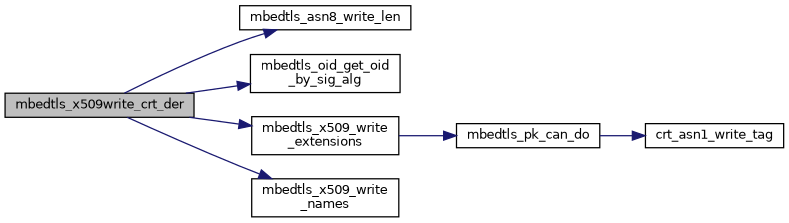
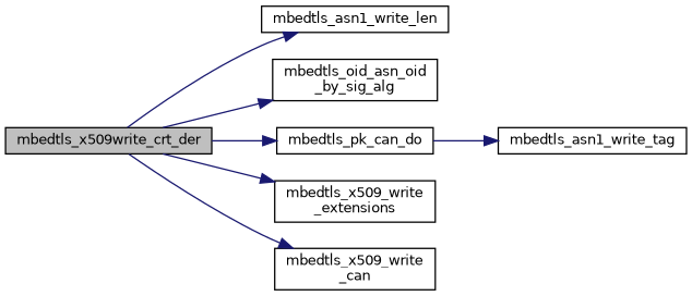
  digraph {
    rankdir=LR
    node [color=black fillcolor=white fontname=Helvetica fontsize=10 shape=record style=filled]
    edge [color=midnightblue fontname=Helvetica fontsize=10 labelfontname=Helvetica labelfontsize=10 style=solid]
    n1 [fillcolor=grey75 fontcolor=black height=0.2 label=mbedtls_x509write_crt_der width=0.4]
-   n2 [height=0.2 label=mbedtls_asn8_write_len width=0.4]
-   n3 [height=0.2 label="mbedtls_oid_get_oid\l_by_sig_alg" width=0.4]
+   n2 [height=0.2 label=mbedtls_asn1_write_len width=0.4]
+   n3 [height=0.2 label="mbedtls_oid_asn_oid\l_by_sig_alg" width=0.4]
    n4 [height=0.2 label=mbedtls_pk_can_do width=0.4]
    n5 [height=0.2 label="mbedtls_x509_write\l_extensions" width=0.4]
-   n6 [height=0.2 label="mbedtls_x509_write\l_names" width=0.4]
-   n7 [height=0.2 label=crt_asn1_write_tag width=0.4]
+   n6 [height=0.2 label="mbedtls_x509_write\l_can" width=0.4]
+   n7 [height=0.2 label=mbedtls_asn1_write_tag width=0.4]
    n1 -> n2
    n1 -> n3
-   n5 -> n4
+   n1 -> n4
    n1 -> n5
    n1 -> n6
    n4 -> n7
  }
